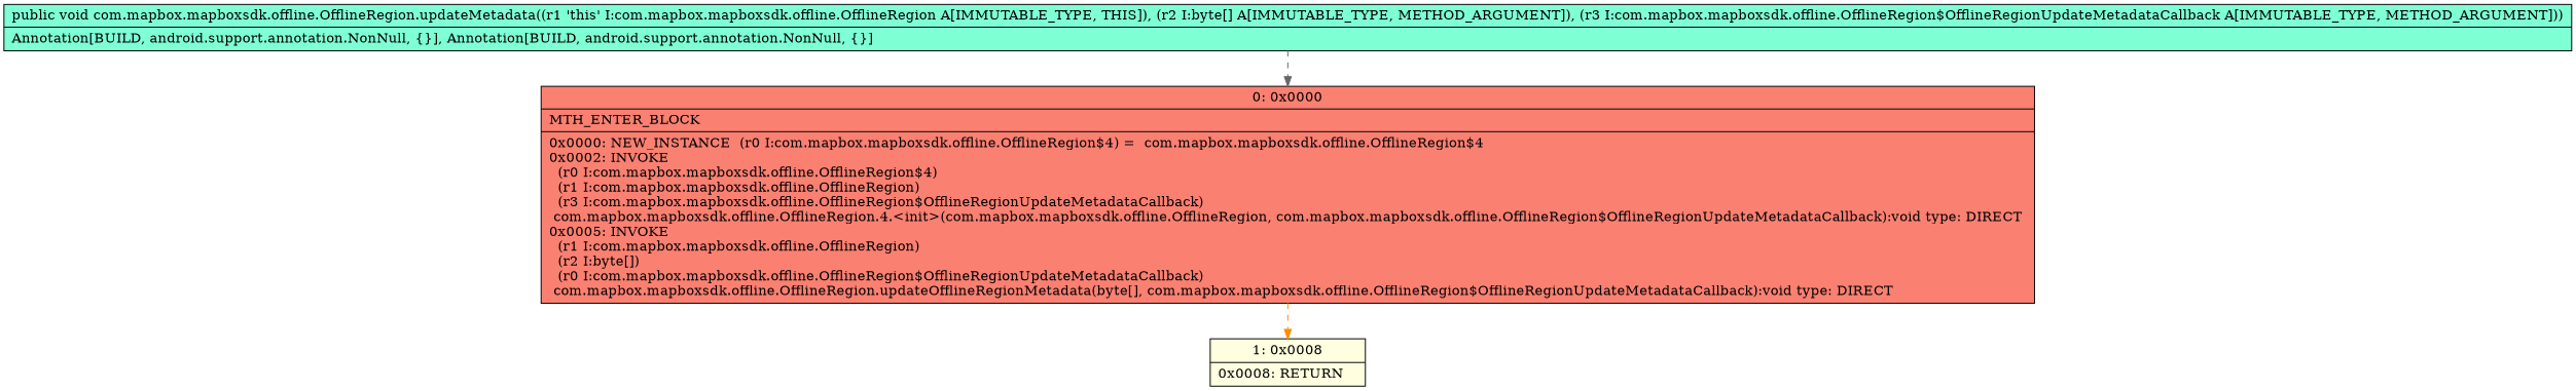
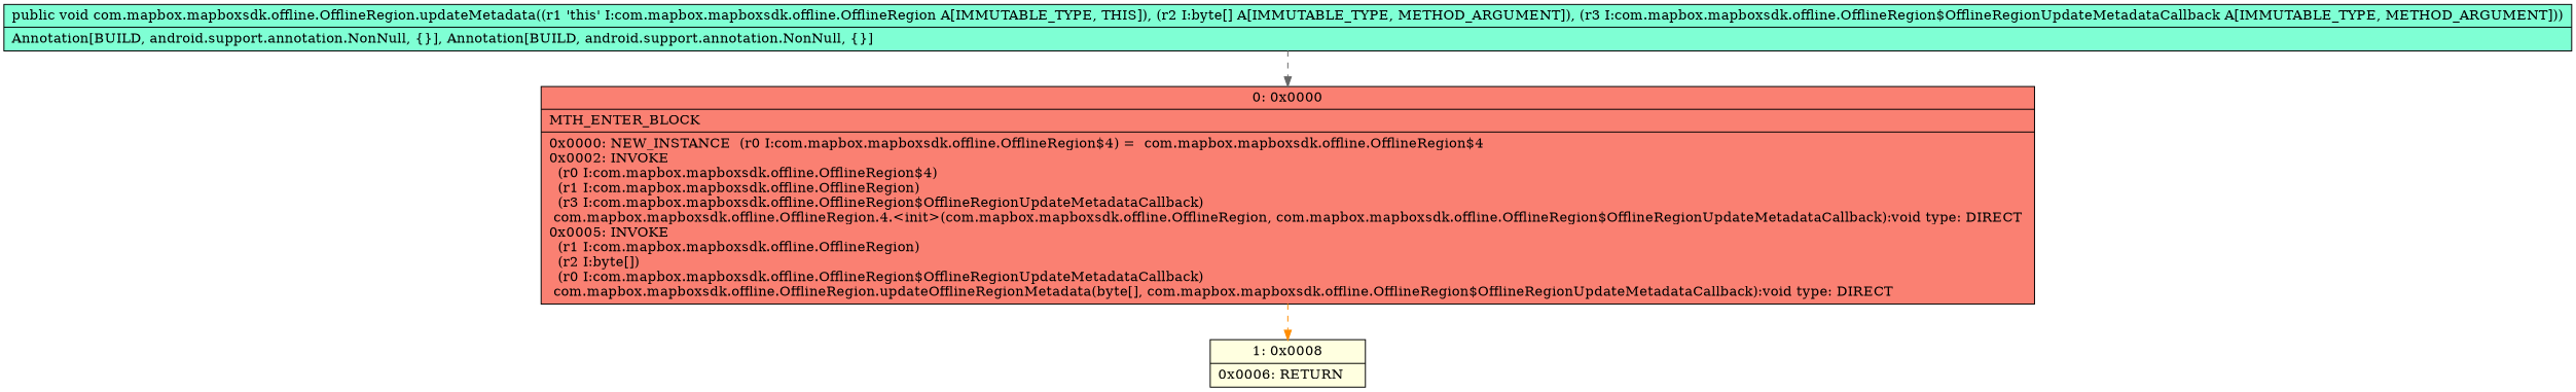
  digraph {
    node [shape=record style=filled]
    edge [style=dashed]
    n1 [label="{0\:\ 0x0000|MTH_ENTER_BLOCK\l|0x0000: NEW_INSTANCE  (r0 I:com.mapbox.mapboxsdk.offline.OfflineRegion$4) =  com.mapbox.mapboxsdk.offline.OfflineRegion$4 \l0x0002: INVOKE  \l  (r0 I:com.mapbox.mapboxsdk.offline.OfflineRegion$4)\l  (r1 I:com.mapbox.mapboxsdk.offline.OfflineRegion)\l  (r3 I:com.mapbox.mapboxsdk.offline.OfflineRegion$OfflineRegionUpdateMetadataCallback)\l com.mapbox.mapboxsdk.offline.OfflineRegion.4.\<init\>(com.mapbox.mapboxsdk.offline.OfflineRegion, com.mapbox.mapboxsdk.offline.OfflineRegion$OfflineRegionUpdateMetadataCallback):void type: DIRECT \l0x0005: INVOKE  \l  (r1 I:com.mapbox.mapboxsdk.offline.OfflineRegion)\l  (r2 I:byte[])\l  (r0 I:com.mapbox.mapboxsdk.offline.OfflineRegion$OfflineRegionUpdateMetadataCallback)\l com.mapbox.mapboxsdk.offline.OfflineRegion.updateOfflineRegionMetadata(byte[], com.mapbox.mapboxsdk.offline.OfflineRegion$OfflineRegionUpdateMetadataCallback):void type: DIRECT \l}" fillcolor=salmon]
-   n2 [label="{1\:\ 0x0008|0x0008: RETURN   \l}" fillcolor=lightyellow]
+   n2 [label="{1\:\ 0x0008|0x0006: RETURN   \l}" fillcolor=lightyellow]
    n3 [label="{public void com.mapbox.mapboxsdk.offline.OfflineRegion.updateMetadata((r1 'this' I:com.mapbox.mapboxsdk.offline.OfflineRegion A[IMMUTABLE_TYPE, THIS]), (r2 I:byte[] A[IMMUTABLE_TYPE, METHOD_ARGUMENT]), (r3 I:com.mapbox.mapboxsdk.offline.OfflineRegion$OfflineRegionUpdateMetadataCallback A[IMMUTABLE_TYPE, METHOD_ARGUMENT]))  | Annotation[BUILD, android.support.annotation.NonNull, \{\}], Annotation[BUILD, android.support.annotation.NonNull, \{\}]\l}" fillcolor=aquamarine]
    n1 -> n2 [color=darkorange]
    n3 -> n1 [color=gray40]
  }
